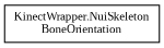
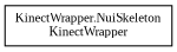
  digraph {
    rankdir=TB
    fontname="Liberation Serif"
-   n1 [color=black fillcolor=white fontname="Liberation Serif" fontsize=10 height=0.2 label="KinectWrapper.NuiSkeleton\lBoneOrientation" shape=record style=filled width=0.4]
+   n1 [color=black fillcolor=white fontname="Liberation Serif" fontsize=10 height=0.2 label="KinectWrapper.NuiSkeleton\lKinectWrapper" shape=record style=filled width=0.4]
  }
